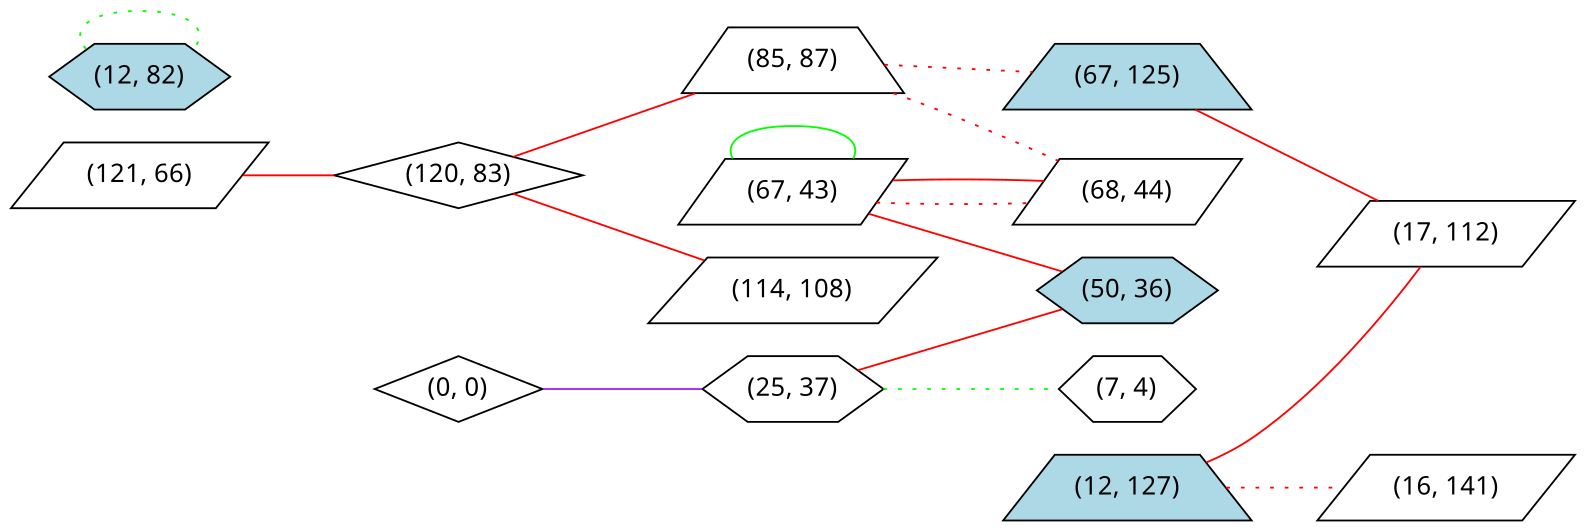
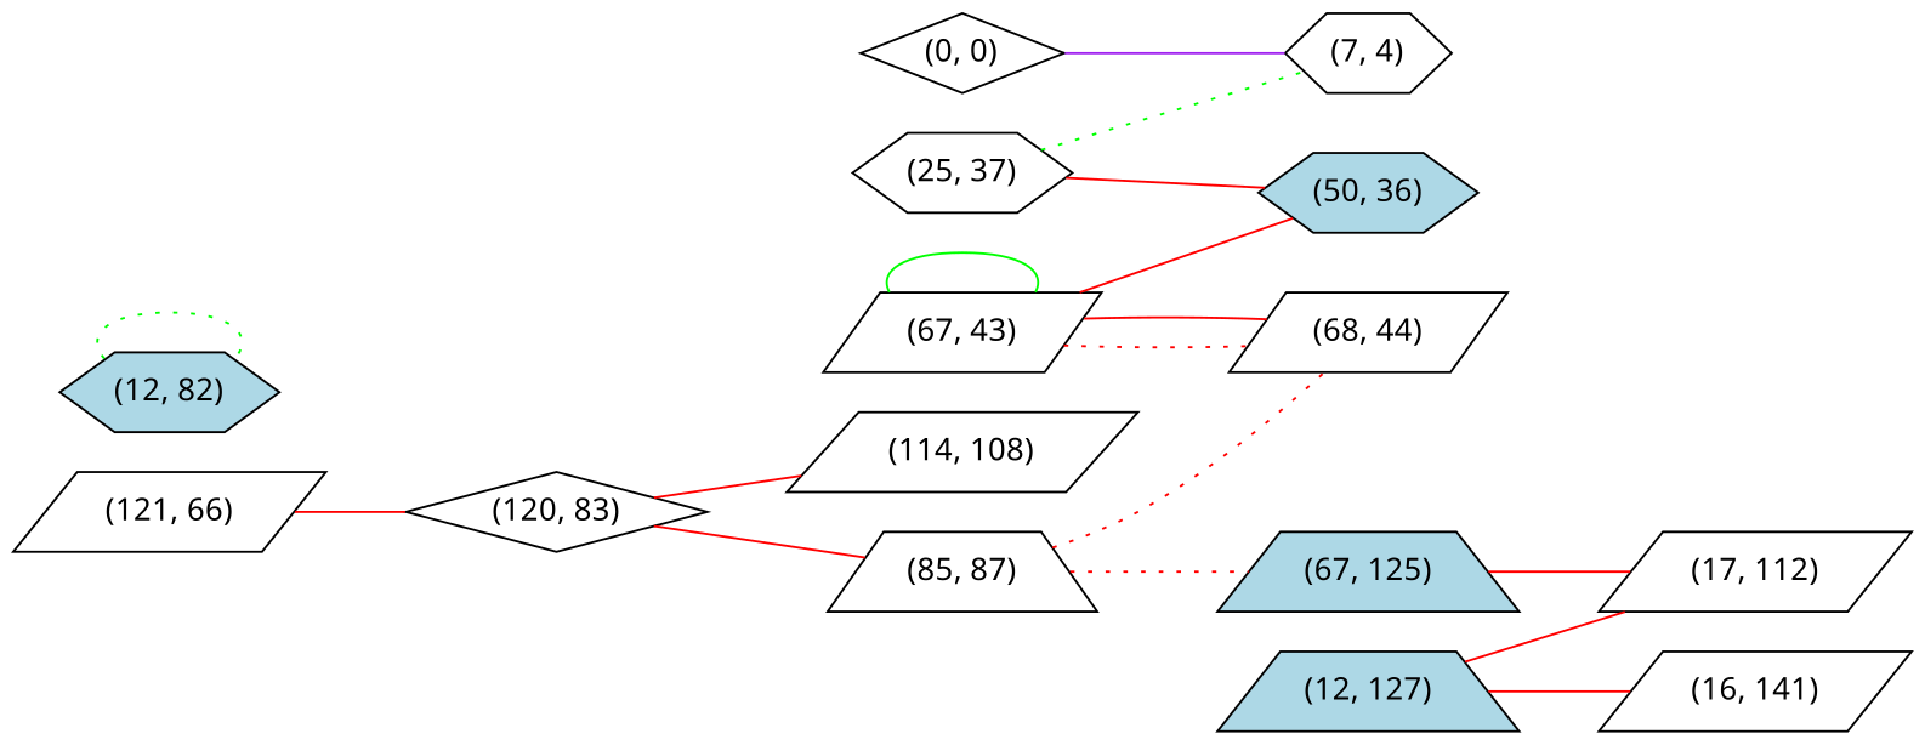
  graph {
    fontname="Noto Sans"
    rankdir=LR
    node [fillcolor=white fontname="Noto Sans" shape=parallelogram style=filled]
    edge [color=red fontname="Noto Sans" style=solid weight=1]
    n1 [label="(120, 83)" shape=diamond]
    "(121, 66)"
    "(85, 87)" [shape=trapezium]
    "(114, 108)"
    "(0, 0)" [shape=diamond]
    "(7, 4)" [shape=hexagon]
    "(68, 44)"
    "(67, 125)" [fillcolor=lightblue shape=trapezium]
    "(25, 37)" [shape=hexagon]
    n10 [fillcolor=lightblue label="(50, 36)" shape=hexagon]
    "(12, 82)" [fillcolor=lightblue shape=hexagon]
    "(17, 112)"
    "(67, 43)"
    "(12, 127)" [fillcolor=lightblue shape=trapezium]
    "(16, 141)"
    n1 -- "(85, 87)"
    n1 -- "(114, 108)"
    "(121, 66)" -- n1
    "(85, 87)" -- "(68, 44)" [style=dotted]
    "(85, 87)" -- "(67, 125)" [style=dotted]
-   "(0, 0)" -- "(25, 37)" [color=purple weight=4]
+   "(0, 0)" -- "(7, 4)" [color=purple weight=4]
    "(67, 125)" -- "(17, 112)"
    "(25, 37)" -- "(7, 4)" [color=green style=dotted]
    "(25, 37)" -- n10
    "(12, 82)" -- "(12, 82)" [color=green style=dotted weight=2]
    "(67, 43)" -- "(68, 44)" [style=dotted]
    "(67, 43)" -- "(68, 44)"
    "(67, 43)" -- n10
    "(67, 43)" -- "(67, 43)" [color=green weight=2]
    "(12, 127)" -- "(17, 112)"
-   "(12, 127)" -- "(16, 141)" [style=dotted]
+   "(12, 127)" -- "(16, 141)"
  }
